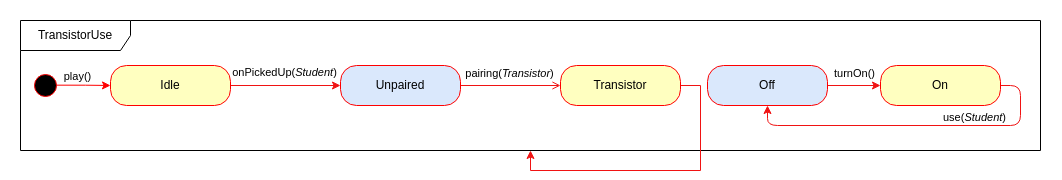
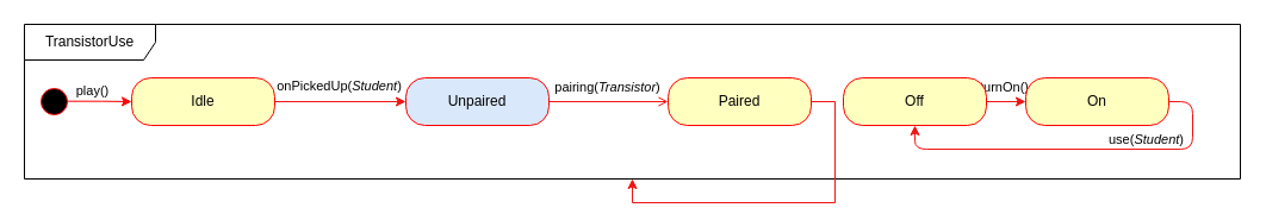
  <mxCell id="0" />
  <mxCell id="1" parent="0" />
  <mxCell id="2" style="edgeStyle=orthogonalEdgeStyle;rounded=0;orthogonalLoop=1;jettySize=auto;html=1;entryX=0;entryY=0.5;entryDx=0;entryDy=0;strokeColor=#ff0000;exitX=0.833;exitY=0.489;exitDx=0;exitDy=0;exitPerimeter=0;" parent="1" source="4" target="7" edge="1"><mxGeometry relative="1" as="geometry" /></mxCell>
  <mxCell id="3" value="play()" style="edgeLabel;html=1;align=center;verticalAlign=middle;resizable=0;points=[];" parent="2" vertex="1" connectable="0"><mxGeometry x="-0.277" y="1" relative="1" as="geometry"><mxPoint x="2" y="-8" as="offset" /></mxGeometry></mxCell>
  <mxCell id="4" value="" style="ellipse;html=1;shape=startState;fillColor=#000000;strokeColor=#ff0000;" parent="1" vertex="1"><mxGeometry x="30" y="70" width="30" height="30" as="geometry" /></mxCell>
  <mxCell id="5" style="edgeStyle=orthogonalEdgeStyle;rounded=0;orthogonalLoop=1;jettySize=auto;html=1;strokeColor=#F01313;" parent="1" source="7" target="11" edge="1"><mxGeometry relative="1" as="geometry" /></mxCell>
  <mxCell id="6" value="onPickedUp(&lt;i&gt;Student&lt;/i&gt;)" style="edgeLabel;html=1;align=center;verticalAlign=middle;resizable=0;points=[];" parent="5" vertex="1" connectable="0"><mxGeometry x="-0.322" y="1" relative="1" as="geometry"><mxPoint x="16" y="-13" as="offset" /></mxGeometry></mxCell>
  <mxCell id="7" value="Idle" style="rounded=1;whiteSpace=wrap;html=1;arcSize=40;fontColor=#000000;fillColor=#ffffc0;strokeColor=#ff0000;" parent="1" vertex="1"><mxGeometry x="110" y="65" width="120" height="40" as="geometry" /></mxCell>
  <mxCell id="8" value="TransistorUse" style="shape=umlFrame;whiteSpace=wrap;html=1;pointerEvents=0;width=110;height=30;" parent="1" vertex="1"><mxGeometry x="20" y="20" width="1020" height="130" as="geometry" /></mxCell>
  <mxCell id="9" style="edgeStyle=orthogonalEdgeStyle;rounded=0;orthogonalLoop=1;jettySize=auto;html=1;strokeColor=#F01313;endArrow=open;" parent="1" source="11" target="13" edge="1"><mxGeometry relative="1" as="geometry" /></mxCell>
  <mxCell id="10" value="pairing(&lt;i&gt;Transistor&lt;/i&gt;)" style="edgeLabel;html=1;align=center;verticalAlign=middle;resizable=0;points=[];" parent="9" vertex="1" connectable="0"><mxGeometry x="0.222" y="-2" relative="1" as="geometry"><mxPoint x="-13" y="-15" as="offset" /></mxGeometry></mxCell>
  <mxCell id="11" value="Unpaired" style="rounded=1;whiteSpace=wrap;html=1;arcSize=40;fontColor=#000000;fillColor=#dae8fc;strokeColor=#ff0000;" parent="1" vertex="1"><mxGeometry x="340" y="65" width="120" height="40" as="geometry" /></mxCell>
  <mxCell id="12" style="edgeStyle=orthogonalEdgeStyle;rounded=0;orthogonalLoop=1;jettySize=auto;html=1;exitX=1;exitY=0.5;exitDx=0;exitDy=0;strokeColor=#F01313;" parent="1" source="13" target="8" edge="1"><mxGeometry relative="1" as="geometry" /></mxCell>
- <mxCell id="13" value="Transistor" style="rounded=1;whiteSpace=wrap;html=1;arcSize=40;fontColor=#000000;fillColor=#ffffc0;strokeColor=#ff0000;" parent="1" vertex="1"><mxGeometry x="560" y="65" width="120" height="40" as="geometry" /></mxCell>
+ <mxCell id="13" value="Paired" style="rounded=1;whiteSpace=wrap;html=1;arcSize=40;fontColor=#000000;fillColor=#ffffc0;strokeColor=#ff0000;" parent="1" vertex="1"><mxGeometry x="560" y="65" width="120" height="40" as="geometry" /></mxCell>
  <mxCell id="14" style="edgeStyle=orthogonalEdgeStyle;rounded=0;orthogonalLoop=1;jettySize=auto;html=1;exitX=1;exitY=0.5;exitDx=0;exitDy=0;entryX=0;entryY=0.5;entryDx=0;entryDy=0;strokeColor=#F01313;" parent="1" source="16" target="19" edge="1"><mxGeometry relative="1" as="geometry" /></mxCell>
  <mxCell id="15" value="turnOn()" style="edgeLabel;html=1;align=center;verticalAlign=middle;resizable=0;points=[];" parent="14" vertex="1" connectable="0"><mxGeometry x="0.204" relative="1" as="geometry"><mxPoint x="-6" y="-13" as="offset" /></mxGeometry></mxCell>
- <mxCell id="16" value="Off" style="rounded=1;whiteSpace=wrap;html=1;arcSize=40;fontColor=#000000;fillColor=#dae8fc;strokeColor=#ff0000;" parent="1" vertex="1"><mxGeometry x="707" y="65" width="120" height="40" as="geometry" /></mxCell>
+ <mxCell id="16" value="Off" style="rounded=1;whiteSpace=wrap;html=1;arcSize=40;fontColor=#000000;fillColor=#ffffc0;strokeColor=#ff0000;" parent="1" vertex="1"><mxGeometry x="707" y="65" width="120" height="40" as="geometry" /></mxCell>
  <mxCell id="17" style="edgeStyle=orthogonalEdgeStyle;rounded=1;orthogonalLoop=1;jettySize=auto;html=1;exitX=1;exitY=0.5;exitDx=0;exitDy=0;entryX=0.5;entryY=1;entryDx=0;entryDy=0;strokeColor=#F01313;curved=0;" parent="1" source="19" target="16" edge="1"><mxGeometry relative="1" as="geometry" /></mxCell>
  <mxCell id="18" value="use(&lt;i&gt;Student&lt;/i&gt;)" style="edgeLabel;html=1;align=center;verticalAlign=middle;resizable=0;points=[];" parent="17" vertex="1" connectable="0"><mxGeometry x="-0.253" relative="1" as="geometry"><mxPoint x="17" y="-9" as="offset" /></mxGeometry></mxCell>
- <mxCell id="19" value="On" style="rounded=1;whiteSpace=wrap;html=1;arcSize=40;fontColor=#000000;fillColor=#ffffc0;strokeColor=#ff0000;" parent="1" vertex="1"><mxGeometry x="880" y="65" width="120" height="40" as="geometry" /></mxCell>
+ <mxCell id="19" value="On" style="rounded=1;whiteSpace=wrap;html=1;arcSize=40;fontColor=#000000;fillColor=#ffffc0;strokeColor=#ff0000;" parent="1" vertex="1"><mxGeometry x="860" y="65" width="120" height="40" as="geometry" /></mxCell>
